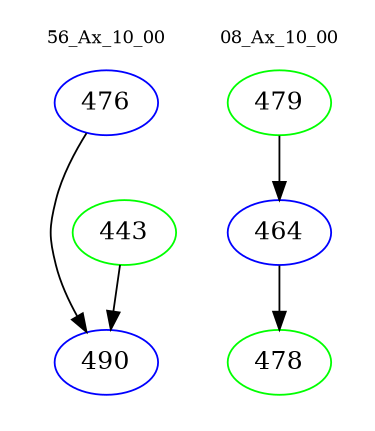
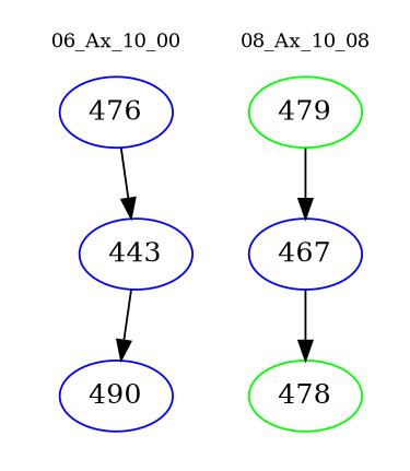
  digraph {
    node [color=blue]
    edge [color=black]
    n1 [label=476]
    n2 [label=490]
-   n3 [color=green label=443]
+   n3 [label=443]
    n4 [color=green label=479]
-   n5 [label=464]
+   n5 [label=467]
    n6 [color=green label=478]
    subgraph cluster_1 {
      color=white
      fontsize=10
-     label="56_Ax_10_00"
+     label="06_Ax_10_00"
      n1
      n2
      n3
    }
    subgraph cluster_2 {
      color=white
      fontsize=10
-     label="08_Ax_10_00"
+     label="08_Ax_10_08"
      n4
      n5
      n6
    }
-   n1 -> n2
+   n1 -> n3
    n3 -> n2
    n4 -> n5
    n5 -> n6
  }
